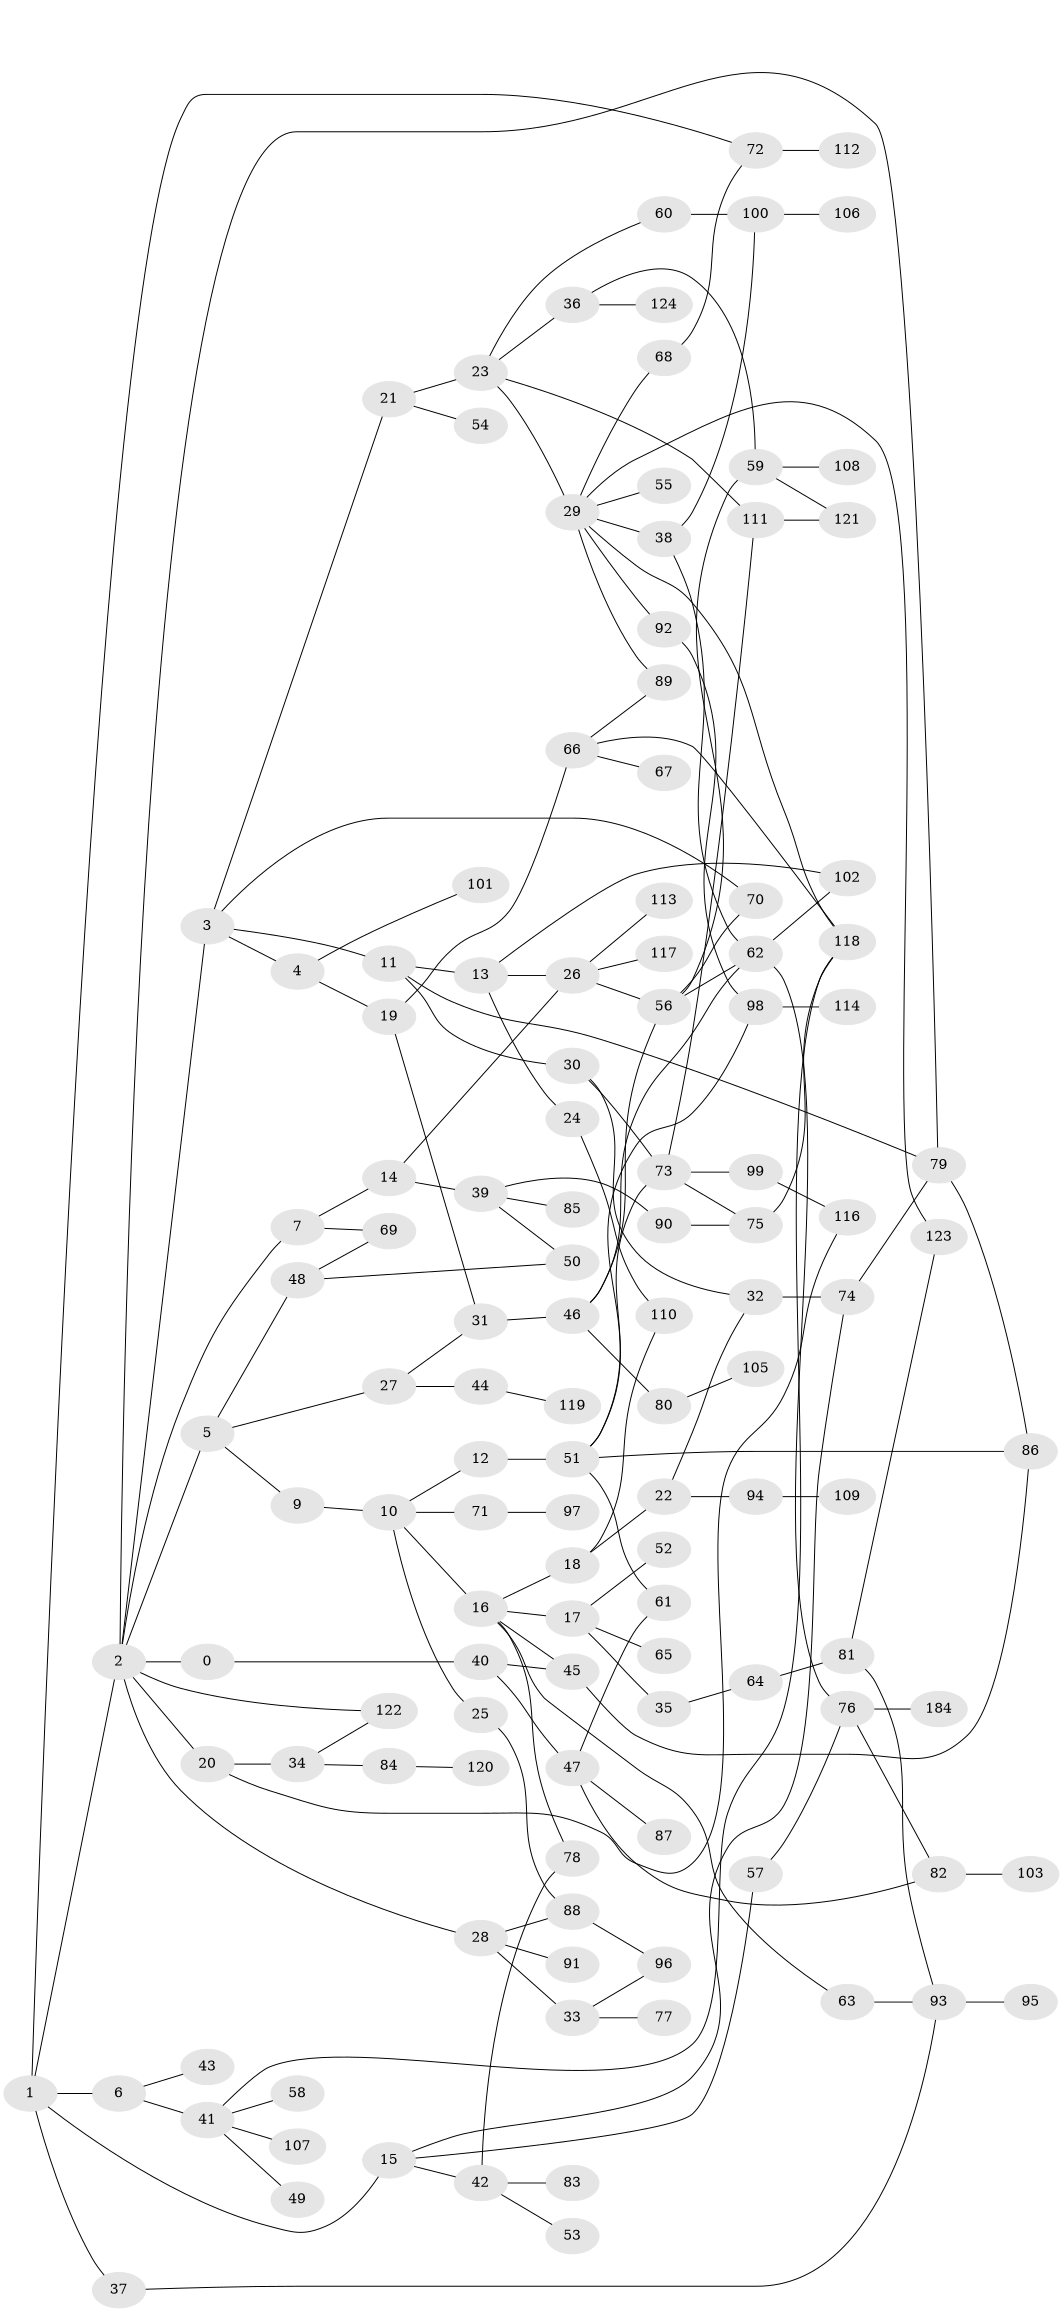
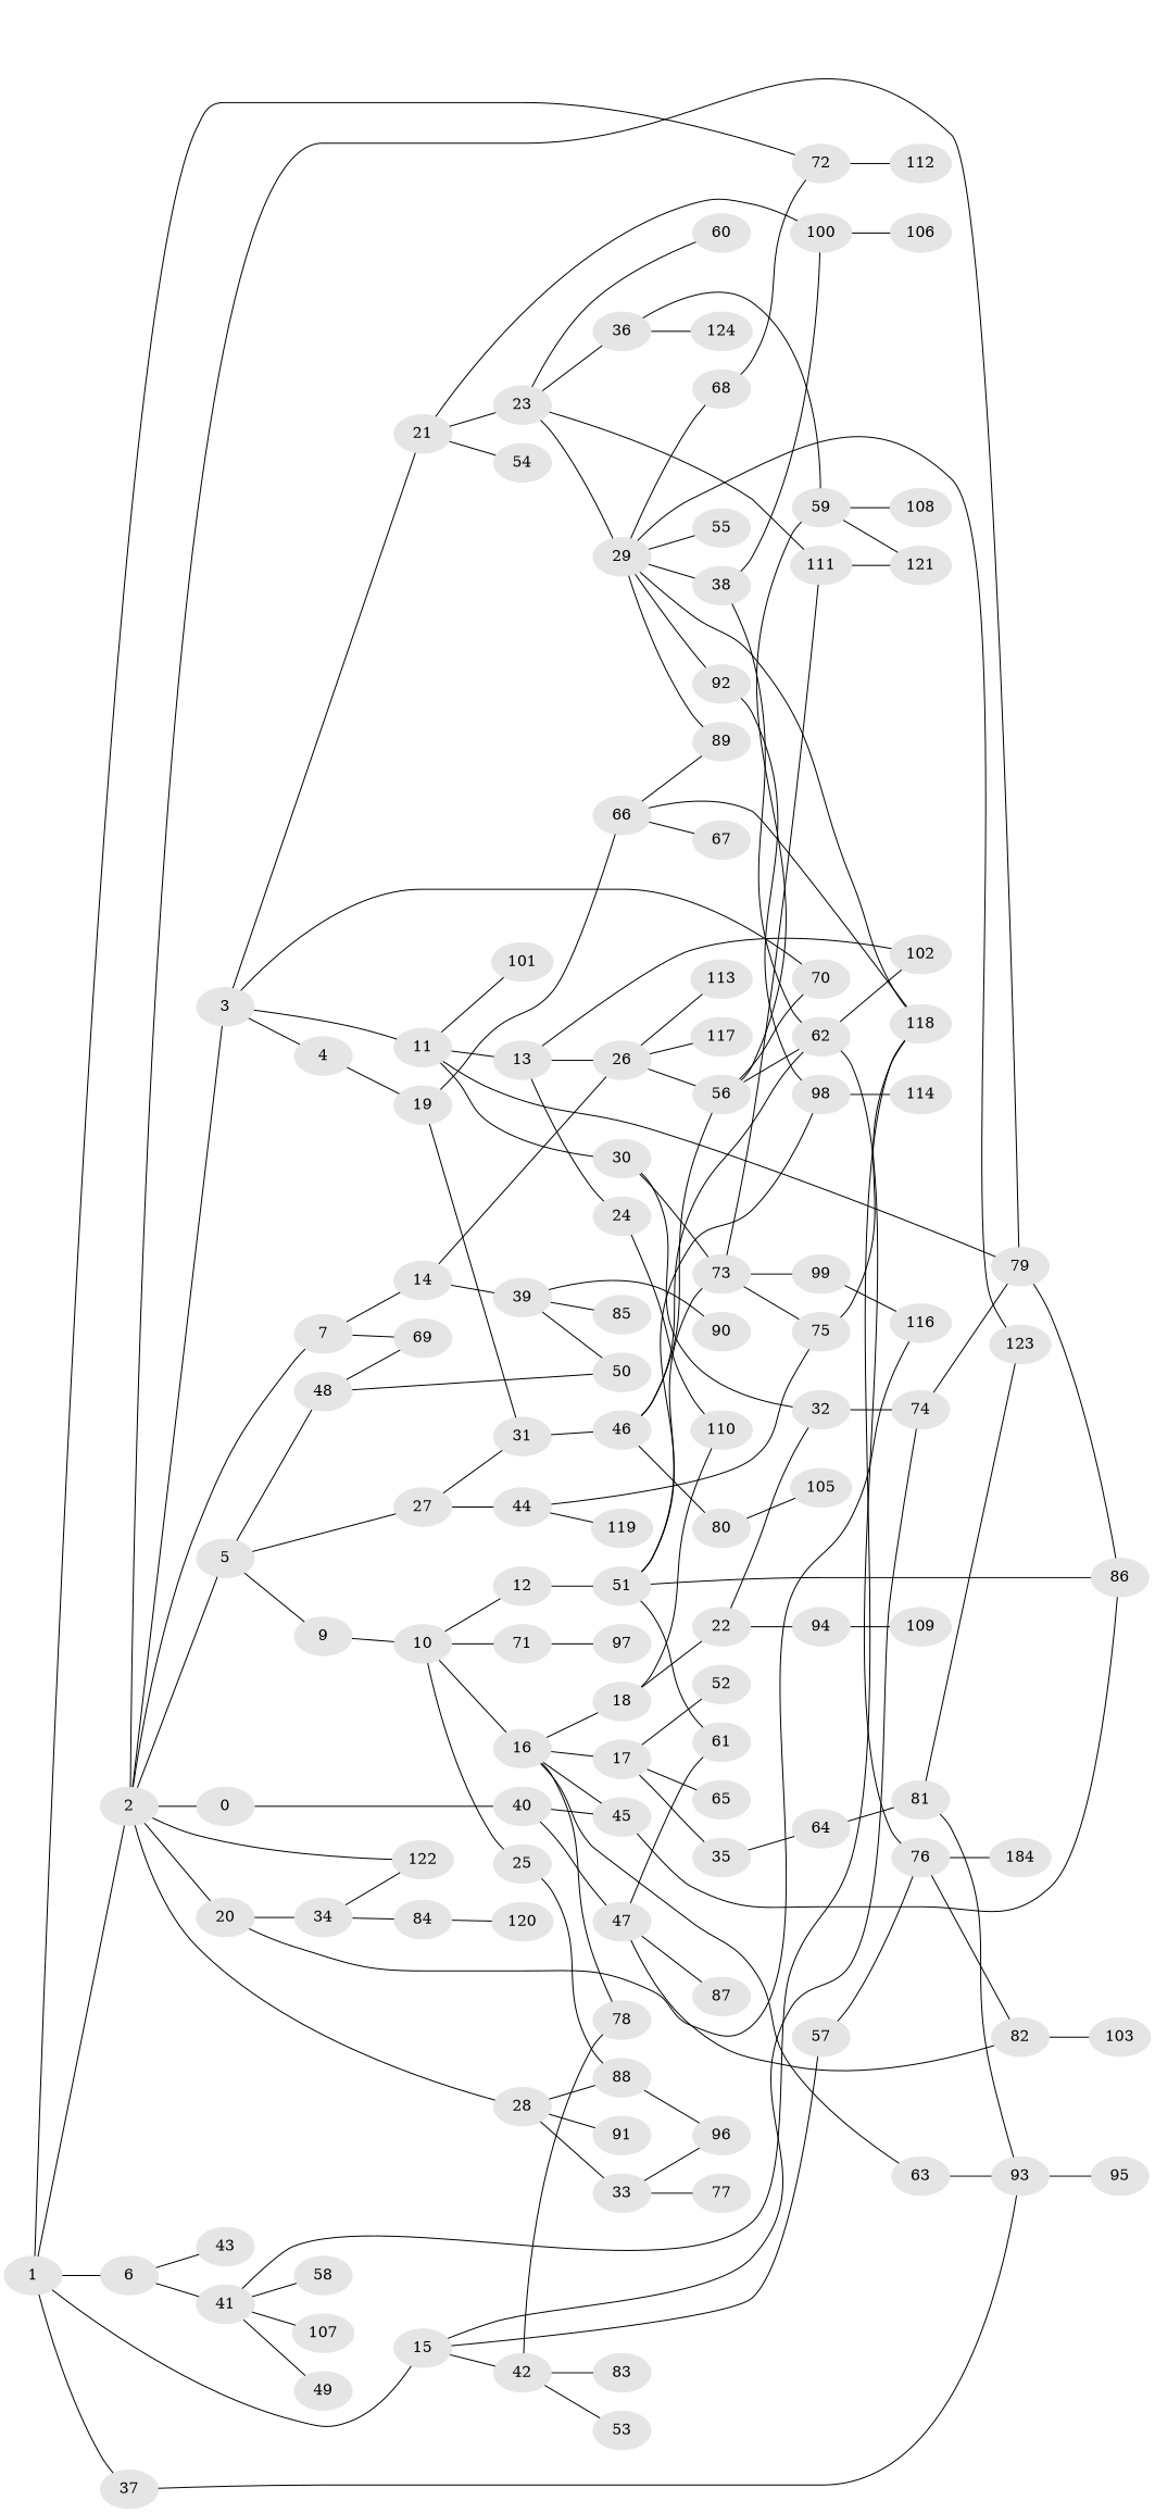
  graph {
    rankdir=LR
    node [color=gray90 style=filled]
    1
    2
    6
    15
    37
    72
    3
    5
    7
    n10 [label=0]
    20
    28
    79
    122
    41
    43
    42
    57
    74
    93
    112
    4
    11
    21
    70
    9
    27
    48
    14
    69
    40
    34
    116
    88
    33
    91
    86
    19
    101
    13
    30
    23
    54
    100
    31
    66
    10
    44
    50
    118
    49
    58
    107
    26
    39
    45
    47
    12
    16
    25
    71
    51
    17
    18
    63
    78
    97
    24
    102
    32
    73
    61
    98
    110
    56
    113
    117
    85
    90
    53
    83
    76
    35
    52
    65
    22
    64
    94
    46
    89
    67
    84
    29
    36
    60
    111
    106
    109
    38
    55
    68
    92
    123
    124
    59
    121
    96
    62
    75
    119
    77
    99
    80
    120
    81
    108
    95
    82
    87
    105
    103
    114
    n123 [label=184]
    1 -- 2
    1 -- 6
    1 -- 15
    1 -- 37
    1 -- 72
    2 -- 3
    2 -- 5
    2 -- 7
    2 -- n10
    2 -- 20
    2 -- 28
    2 -- 79
    2 -- 122
    6 -- 41
    6 -- 43
    15 -- 42
    15 -- 57
    15 -- 74
    37 -- 93
    72 -- 112
    3 -- 4
    3 -- 11
    3 -- 21
    3 -- 70
    5 -- 9
    5 -- 27
    5 -- 48
    7 -- 14
    7 -- 69
    n10 -- 40
    20 -- 34
    20 -- 116
    28 -- 88
    28 -- 33
    28 -- 91
    79 -- 86
    41 -- 118
    41 -- 49
    41 -- 58
    41 -- 107
    42 -- 78
    42 -- 53
    42 -- 83
    57 -- 76
    74 -- 79
    93 -- 95
    4 -- 19
-   4 -- 101
+   11 -- 101
    11 -- 79
    11 -- 13
    11 -- 30
    21 -- 23
    21 -- 54
-   60 -- 100
+   21 -- 100
    9 -- 10
    27 -- 31
    27 -- 44
    48 -- 69
    48 -- 50
    14 -- 26
    14 -- 39
    40 -- 45
    40 -- 47
    34 -- 122
    34 -- 84
    88 -- 96
    33 -- 96
    33 -- 77
    19 -- 31
    19 -- 66
    13 -- 26
    13 -- 24
    13 -- 102
    30 -- 32
    30 -- 73
    23 -- 29
    23 -- 36
    23 -- 60
    23 -- 111
    100 -- 106
    31 -- 46
    66 -- 118
    66 -- 89
    66 -- 67
    10 -- 12
    10 -- 16
    10 -- 25
    10 -- 71
-   90 -- 75
+   44 -- 75
    44 -- 119
    26 -- 56
    26 -- 113
    26 -- 117
    39 -- 50
    39 -- 85
    39 -- 90
    45 -- 86
    47 -- 61
    47 -- 82
    47 -- 87
    12 -- 51
    16 -- 45
    16 -- 17
    16 -- 18
    16 -- 63
    16 -- 78
    25 -- 88
    71 -- 97
    51 -- 86
    51 -- 73
    51 -- 61
    51 -- 98
    17 -- 35
    17 -- 52
    17 -- 65
    18 -- 110
    18 -- 22
    63 -- 93
    24 -- 110
    32 -- 74
    73 -- 111
    73 -- 75
    73 -- 99
    98 -- 114
    56 -- 70
    56 -- 59
    56 -- 62
    76 -- 82
    76 -- n123
    35 -- 64
    22 -- 32
    22 -- 94
    64 -- 81
    94 -- 109
    46 -- 56
    46 -- 62
    46 -- 80
    84 -- 120
    29 -- 118
    29 -- 89
    29 -- 38
    29 -- 55
    29 -- 68
    29 -- 92
    29 -- 123
    36 -- 124
    36 -- 59
    111 -- 121
    38 -- 100
    38 -- 62
    68 -- 72
    92 -- 98
    59 -- 121
    59 -- 108
    62 -- 102
    62 -- 76
    75 -- 118
    99 -- 116
    80 -- 105
    81 -- 93
    81 -- 123
    82 -- 103
  }
